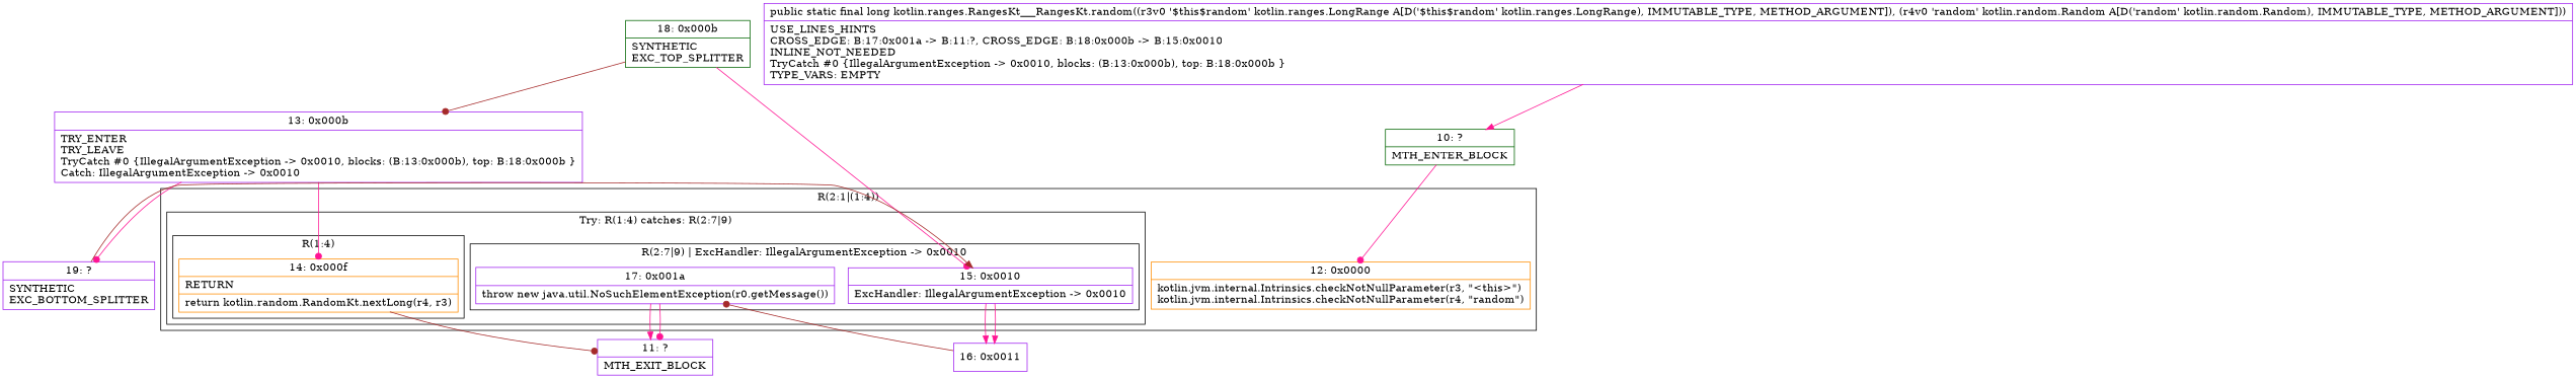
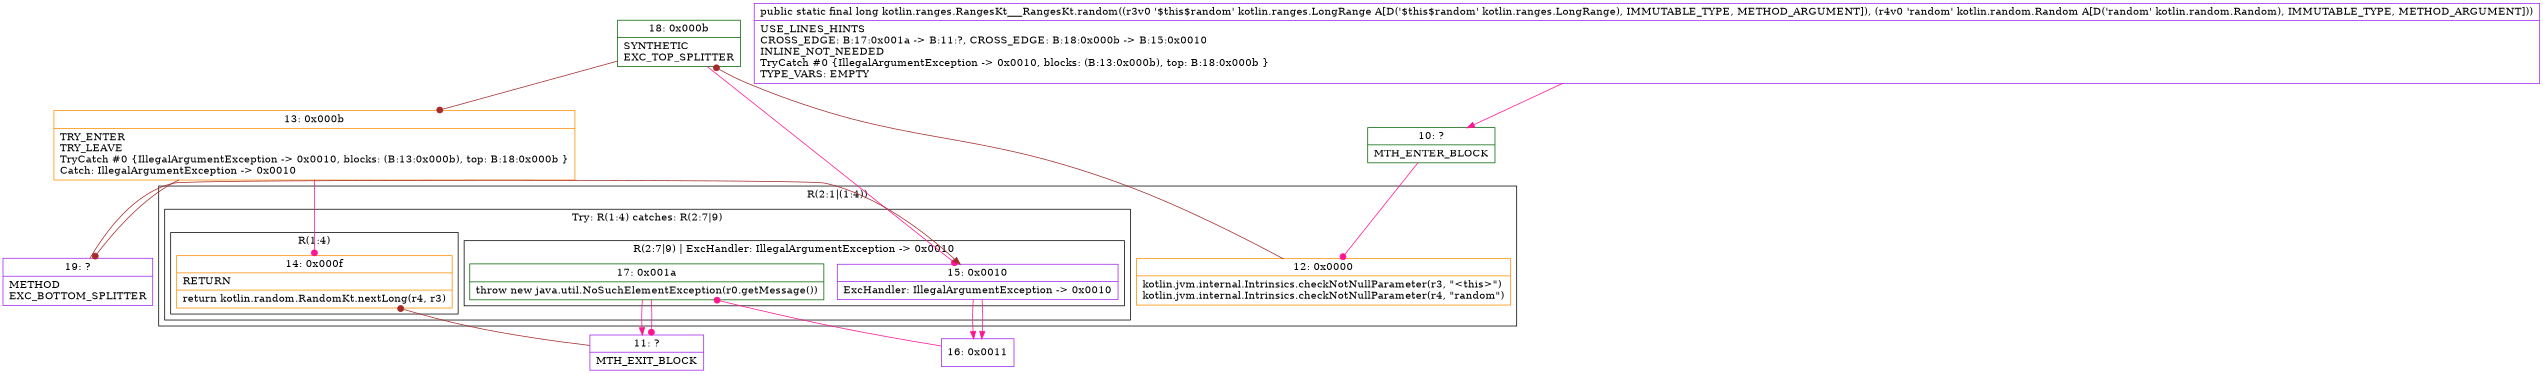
  digraph {
    node [color=purple shape=record]
    edge [arrowhead=dot color=deeppink]
    n1 [color=darkorange label="{14\:\ 0x000f|RETURN\l|return kotlin.random.RandomKt.nextLong(r4, r3)\l}"]
    n2 [label="{15\:\ 0x0010|ExcHandler: IllegalArgumentException \-\> 0x0010\l}"]
-   n3 [label="{17\:\ 0x001a|throw new java.util.NoSuchElementException(r0.getMessage())\l}"]
+   n3 [color=darkgreen label="{17\:\ 0x001a|throw new java.util.NoSuchElementException(r0.getMessage())\l}"]
    n4 [color=darkorange label="{12\:\ 0x0000|kotlin.jvm.internal.Intrinsics.checkNotNullParameter(r3, \"\<this\>\")\lkotlin.jvm.internal.Intrinsics.checkNotNullParameter(r4, \"random\")\l}"]
    n5 [label="{11\:\ ?|MTH_EXIT_BLOCK\l}"]
    n6 [label="{16\:\ 0x0011}"]
    n7 [color=darkgreen label="{18\:\ 0x000b|SYNTHETIC\lEXC_TOP_SPLITTER\l}"]
-   n8 [label="{13\:\ 0x000b|TRY_ENTER\lTRY_LEAVE\lTryCatch #0 \{IllegalArgumentException \-\> 0x0010, blocks: (B:13:0x000b), top: B:18:0x000b \}\lCatch: IllegalArgumentException \-\> 0x0010\l}"]
+   n8 [color=darkorange label="{13\:\ 0x000b|TRY_ENTER\lTRY_LEAVE\lTryCatch #0 \{IllegalArgumentException \-\> 0x0010, blocks: (B:13:0x000b), top: B:18:0x000b \}\lCatch: IllegalArgumentException \-\> 0x0010\l}"]
    n9 [color=darkgreen label="{10\:\ ?|MTH_ENTER_BLOCK\l}"]
-   n10 [label="{19\:\ ?|SYNTHETIC\lEXC_BOTTOM_SPLITTER\l}"]
+   n10 [label="{19\:\ ?|METHOD\lEXC_BOTTOM_SPLITTER\l}"]
    n11 [label="{public static final long kotlin.ranges.RangesKt___RangesKt.random((r3v0 '$this$random' kotlin.ranges.LongRange A[D('$this$random' kotlin.ranges.LongRange), IMMUTABLE_TYPE, METHOD_ARGUMENT]), (r4v0 'random' kotlin.random.Random A[D('random' kotlin.random.Random), IMMUTABLE_TYPE, METHOD_ARGUMENT]))  | USE_LINES_HINTS\lCROSS_EDGE: B:17:0x001a \-\> B:11:?, CROSS_EDGE: B:18:0x000b \-\> B:15:0x0010\lINLINE_NOT_NEEDED\lTryCatch #0 \{IllegalArgumentException \-\> 0x0010, blocks: (B:13:0x000b), top: B:18:0x000b \}\lTYPE_VARS: EMPTY\l}"]
    subgraph cluster_1 {
      label="R(2:1|(1:4))"
      n4
      subgraph cluster_2 {
        label="Try: R(1:4) catches: R(2:7|9)"
        subgraph cluster_3 {
          label="R(1:4)"
          n1
        }
        subgraph cluster_4 {
          label="R(2:7|9) | ExcHandler: IllegalArgumentException \-\> 0x0010\l"
          n2
          n3
        }
      }
    }
    subgraph cluster_5 {
      label="R(2:7|9) | ExcHandler: IllegalArgumentException \-\> 0x0010\l"
    }
-   n1 -> n5 [color=brown]
+   n5 -> n1 [color=brown]
    n2 -> n6 [arrowhead=normal]
    n2 -> n6 [arrowhead=normal]
    n3 -> n5 [arrowhead=normal]
    n3 -> n5
-   n6 -> n3 [color=brown]
+   n4 -> n7 [color=brown]
+   n6 -> n3
    n7 -> n2
    n7 -> n8 [color=brown]
    n8 -> n1
-   n8 -> n10
+   n8 -> n10 [color=brown]
    n9 -> n4
    n10 -> n2 [arrowhead=normal color=brown]
    n11 -> n9 [arrowhead=normal]
  }
